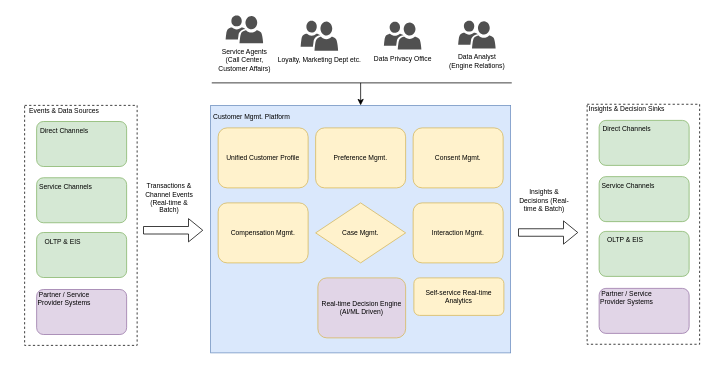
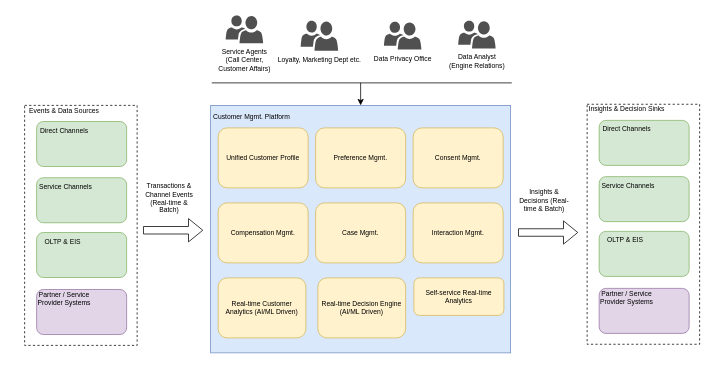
  <mxCell id="0" />
  <mxCell id="1" parent="0" />
  <mxCell id="2" value="" style="rounded=0;whiteSpace=wrap;html=1;fontSize=9;fillColor=#dae8fc;strokeColor=#6c8ebf;" parent="1" vertex="1"><mxGeometry x="280" y="140" width="400" height="330" as="geometry" /></mxCell>
  <mxCell id="3" value="Customer Mgmt. Platform" style="text;html=1;strokeColor=none;fillColor=none;align=center;verticalAlign=middle;whiteSpace=wrap;rounded=0;fontSize=9;" parent="1" vertex="1"><mxGeometry x="280" y="140" width="110" height="30" as="geometry" /></mxCell>
  <mxCell id="4" value="Unified Customer Profile" style="rounded=1;whiteSpace=wrap;html=1;fontSize=9;fillColor=#fff2cc;strokeColor=#d6b656;" parent="1" vertex="1"><mxGeometry x="290" y="170" width="120" height="80" as="geometry" /></mxCell>
  <mxCell id="5" value="Consent Mgmt." style="rounded=1;whiteSpace=wrap;html=1;fontSize=9;fillColor=#fff2cc;strokeColor=#d6b656;" parent="1" vertex="1"><mxGeometry x="550" y="170" width="120" height="80" as="geometry" /></mxCell>
  <mxCell id="6" value="Preference Mgmt." style="rounded=1;whiteSpace=wrap;html=1;fontSize=9;fillColor=#fff2cc;strokeColor=#d6b656;" parent="1" vertex="1"><mxGeometry x="420" y="170" width="120" height="80" as="geometry" /></mxCell>
  <mxCell id="7" value="Interaction Mgmt." style="rounded=1;whiteSpace=wrap;html=1;fontSize=9;fillColor=#fff2cc;strokeColor=#d6b656;" parent="1" vertex="1"><mxGeometry x="550" y="270" width="120" height="80" as="geometry" /></mxCell>
  <mxCell id="8" value="Compensation Mgmt." style="rounded=1;whiteSpace=wrap;html=1;fontSize=9;fillColor=#fff2cc;strokeColor=#d6b656;" parent="1" vertex="1"><mxGeometry x="290" y="270" width="120" height="80" as="geometry" /></mxCell>
- <mxCell id="9" value="Case Mgmt." style="rhombus;whiteSpace=wrap;html=1;fontSize=9;fillColor=#fff2cc;strokeColor=#d6b656;" parent="1" vertex="1"><mxGeometry x="420" y="270" width="120" height="80" as="geometry" /></mxCell>
+ <mxCell id="9" value="Case Mgmt." style="rounded=1;whiteSpace=wrap;html=1;fontSize=9;fillColor=#fff2cc;strokeColor=#d6b656;" parent="1" vertex="1"><mxGeometry x="420" y="270" width="120" height="80" as="geometry" /></mxCell>
+ <mxCell id="10" value="Real-time Customer Analytics (AI/ML Driven)" style="rounded=1;whiteSpace=wrap;html=1;fontSize=9;fillColor=#fff2cc;strokeColor=#d6b656;" parent="1" vertex="1"><mxGeometry x="290" y="370" width="117" height="80" as="geometry" /></mxCell>
  <mxCell id="11" value="Self-service Real-time Analytics" style="rounded=1;whiteSpace=wrap;html=1;fontSize=9;fillColor=#fff2cc;strokeColor=#d6b656;" parent="1" vertex="1"><mxGeometry x="551" y="370" width="120" height="50" as="geometry" /></mxCell>
  <mxCell id="12" value="" style="group" parent="1" vertex="1" connectable="0"><mxGeometry x="770" y="130" width="162" height="328.5" as="geometry" /></mxCell>
  <mxCell id="13" value="" style="rounded=0;whiteSpace=wrap;html=1;fontSize=9;dashed=1;" parent="12" vertex="1"><mxGeometry x="12" y="8.5" width="150" height="320" as="geometry" /></mxCell>
  <mxCell id="14" value="" style="group" parent="12" vertex="1" connectable="0"><mxGeometry x="22" y="27" width="136" height="293" as="geometry" /></mxCell>
  <mxCell id="15" value="" style="group" parent="14" vertex="1" connectable="0"><mxGeometry width="126" height="63" as="geometry" /></mxCell>
  <mxCell id="16" value="" style="rounded=1;whiteSpace=wrap;html=1;fontSize=9;fillColor=#d5e8d4;strokeColor=#82b366;" parent="15" vertex="1"><mxGeometry x="6" y="3" width="120" height="60" as="geometry" /></mxCell>
  <mxCell id="17" value="Direct Channels" style="text;html=1;strokeColor=none;fillColor=none;align=center;verticalAlign=middle;whiteSpace=wrap;rounded=0;fontSize=9;" parent="15" vertex="1"><mxGeometry x="3" width="80" height="30" as="geometry" /></mxCell>
  <mxCell id="18" value="" style="group" parent="14" vertex="1" connectable="0"><mxGeometry y="75" width="126" height="63" as="geometry" /></mxCell>
  <mxCell id="19" value="" style="rounded=1;whiteSpace=wrap;html=1;fontSize=9;fillColor=#d5e8d4;strokeColor=#82b366;" parent="18" vertex="1"><mxGeometry x="6" y="3" width="120" height="60" as="geometry" /></mxCell>
  <mxCell id="20" value="Service Channels" style="text;html=1;strokeColor=none;fillColor=none;align=center;verticalAlign=middle;whiteSpace=wrap;rounded=0;fontSize=9;" parent="18" vertex="1"><mxGeometry x="5" width="80" height="30" as="geometry" /></mxCell>
  <mxCell id="21" value="" style="group" parent="14" vertex="1" connectable="0"><mxGeometry y="148" width="126" height="63" as="geometry" /></mxCell>
  <mxCell id="22" value="" style="rounded=1;whiteSpace=wrap;html=1;fontSize=9;fillColor=#d5e8d4;strokeColor=#82b366;" parent="21" vertex="1"><mxGeometry x="6" y="3" width="120" height="60" as="geometry" /></mxCell>
  <mxCell id="23" value="OLTP &amp;amp; EIS" style="text;html=1;strokeColor=none;fillColor=none;align=center;verticalAlign=middle;whiteSpace=wrap;rounded=0;fontSize=9;" parent="21" vertex="1"><mxGeometry x="-14" width="110" height="30" as="geometry" /></mxCell>
  <mxCell id="24" value="" style="group" parent="14" vertex="1" connectable="0"><mxGeometry y="224" width="126" height="63" as="geometry" /></mxCell>
  <mxCell id="25" value="" style="rounded=1;whiteSpace=wrap;html=1;fontSize=9;fillColor=#e1d5e7;strokeColor=#9673a6;" parent="24" vertex="1"><mxGeometry x="6" y="3" width="120" height="60" as="geometry" /></mxCell>
  <mxCell id="26" value="Partner / Service Provider Systems" style="text;html=1;strokeColor=none;fillColor=none;align=center;verticalAlign=middle;whiteSpace=wrap;rounded=0;fontSize=9;" parent="24" vertex="1"><mxGeometry x="3" width="80" height="30" as="geometry" /></mxCell>
  <mxCell id="27" value="Insights &amp;amp; Decision Sinks" style="text;html=1;strokeColor=none;fillColor=none;align=center;verticalAlign=middle;whiteSpace=wrap;rounded=0;fontSize=9;" parent="12" vertex="1"><mxGeometry width="130" height="30" as="geometry" /></mxCell>
- <mxCell id="28" value="Real-time Decision Engine (AI/ML Driven)" style="rounded=1;whiteSpace=wrap;html=1;fontSize=9;fillColor=#e1d5e7;strokeColor=#d6b656;" parent="1" vertex="1"><mxGeometry x="423" y="370" width="117" height="80" as="geometry" /></mxCell>
+ <mxCell id="28" value="Real-time Decision Engine (AI/ML Driven)" style="rounded=1;whiteSpace=wrap;html=1;fontSize=9;fillColor=#fff2cc;strokeColor=#d6b656;" parent="1" vertex="1"><mxGeometry x="423" y="370" width="117" height="80" as="geometry" /></mxCell>
  <mxCell id="29" value="" style="shape=flexArrow;endArrow=classic;html=1;rounded=0;fontSize=9;" parent="1" edge="1"><mxGeometry width="50" height="50" relative="1" as="geometry"><mxPoint x="190" y="306.5" as="sourcePoint" /><mxPoint x="270" y="306.5" as="targetPoint" /></mxGeometry></mxCell>
  <mxCell id="30" value="Transactions &amp;amp; Channel Events (Real-time &amp;amp; Batch)" style="text;html=1;strokeColor=none;fillColor=none;align=center;verticalAlign=middle;whiteSpace=wrap;rounded=0;fontSize=9;" parent="1" vertex="1"><mxGeometry x="190" y="233.5" width="70" height="60" as="geometry" /></mxCell>
  <mxCell id="31" value="" style="rounded=0;whiteSpace=wrap;html=1;fontSize=9;dashed=1;" parent="1" vertex="1"><mxGeometry x="32" y="140" width="150" height="320" as="geometry" /></mxCell>
  <mxCell id="32" value="Events &amp;amp; Data Sources" style="text;html=1;strokeColor=none;fillColor=none;align=center;verticalAlign=middle;whiteSpace=wrap;rounded=0;fontSize=9;" parent="1" vertex="1"><mxGeometry x="20" y="131.5" width="130" height="30" as="geometry" /></mxCell>
  <mxCell id="33" value="" style="group" parent="1" vertex="1" connectable="0"><mxGeometry x="42" y="158.5" width="126" height="63" as="geometry" /></mxCell>
  <mxCell id="34" value="" style="rounded=1;whiteSpace=wrap;html=1;fontSize=9;fillColor=#d5e8d4;strokeColor=#82b366;" parent="33" vertex="1"><mxGeometry x="6" y="3" width="120" height="60" as="geometry" /></mxCell>
  <mxCell id="35" value="Direct Channels" style="text;html=1;strokeColor=none;fillColor=none;align=center;verticalAlign=middle;whiteSpace=wrap;rounded=0;fontSize=9;" parent="33" vertex="1"><mxGeometry x="3" width="80" height="30" as="geometry" /></mxCell>
  <mxCell id="36" value="" style="group" parent="1" vertex="1" connectable="0"><mxGeometry x="42" y="233.5" width="126" height="63" as="geometry" /></mxCell>
  <mxCell id="37" value="" style="rounded=1;whiteSpace=wrap;html=1;fontSize=9;fillColor=#d5e8d4;strokeColor=#82b366;" parent="36" vertex="1"><mxGeometry x="6" y="3" width="120" height="60" as="geometry" /></mxCell>
  <mxCell id="38" value="Service Channels" style="text;html=1;strokeColor=none;fillColor=none;align=center;verticalAlign=middle;whiteSpace=wrap;rounded=0;fontSize=9;" parent="36" vertex="1"><mxGeometry x="5" width="80" height="30" as="geometry" /></mxCell>
  <mxCell id="39" value="" style="group" parent="1" vertex="1" connectable="0"><mxGeometry x="42" y="306.5" width="126" height="63" as="geometry" /></mxCell>
  <mxCell id="40" value="" style="rounded=1;whiteSpace=wrap;html=1;fontSize=9;fillColor=#d5e8d4;strokeColor=#82b366;" parent="39" vertex="1"><mxGeometry x="6" y="3" width="120" height="60" as="geometry" /></mxCell>
  <mxCell id="41" value="OLTP &amp;amp; EIS" style="text;html=1;strokeColor=none;fillColor=none;align=center;verticalAlign=middle;whiteSpace=wrap;rounded=0;fontSize=9;" parent="39" vertex="1"><mxGeometry x="-14" width="110" height="30" as="geometry" /></mxCell>
  <mxCell id="42" value="" style="group" parent="1" vertex="1" connectable="0"><mxGeometry x="42" y="382.5" width="126" height="63" as="geometry" /></mxCell>
  <mxCell id="43" value="" style="rounded=1;whiteSpace=wrap;html=1;fontSize=9;fillColor=#e1d5e7;strokeColor=#9673a6;" parent="42" vertex="1"><mxGeometry x="6" y="3" width="120" height="60" as="geometry" /></mxCell>
  <mxCell id="44" value="Partner / Service Provider Systems" style="text;html=1;strokeColor=none;fillColor=none;align=center;verticalAlign=middle;whiteSpace=wrap;rounded=0;fontSize=9;" parent="42" vertex="1"><mxGeometry x="3" width="80" height="30" as="geometry" /></mxCell>
  <mxCell id="45" value="" style="shape=flexArrow;endArrow=classic;html=1;rounded=0;fontSize=9;" parent="1" edge="1"><mxGeometry width="50" height="50" relative="1" as="geometry"><mxPoint x="690" y="309.5" as="sourcePoint" /><mxPoint x="770" y="309.5" as="targetPoint" /></mxGeometry></mxCell>
  <mxCell id="46" value="Insights &amp;amp; Decisions (Real-time &amp;amp; Batch)" style="text;html=1;strokeColor=none;fillColor=none;align=center;verticalAlign=middle;whiteSpace=wrap;rounded=0;fontSize=9;" parent="1" vertex="1"><mxGeometry x="690" y="236.5" width="70" height="60" as="geometry" /></mxCell>
  <mxCell id="47" value="" style="endArrow=classic;html=1;rounded=0;fontSize=9;entryX=0.5;entryY=0;entryDx=0;entryDy=0;" parent="1" target="2" edge="1"><mxGeometry width="50" height="50" relative="1" as="geometry"><mxPoint x="480" y="110" as="sourcePoint" /><mxPoint y="60" as="targetPoint" x="530" /></mxGeometry></mxCell>
  <mxCell id="48" value="" style="group" parent="1" vertex="1" connectable="0"><mxGeometry x="281.5" y="20" width="400" height="90" as="geometry" /></mxCell>
  <mxCell id="49" value="Data Privacy Office" style="sketch=0;pointerEvents=1;shadow=0;dashed=0;html=1;strokeColor=none;labelPosition=center;verticalLabelPosition=bottom;verticalAlign=top;align=center;fillColor=#505050;shape=mxgraph.mscae.intune.user_group;fontSize=9;" parent="48" vertex="1"><mxGeometry x="229.5" y="8.5" width="50" height="37" as="geometry" /></mxCell>
  <mxCell id="50" value="Service Agents&lt;br style=&quot;border-color: var(--border-color);&quot;&gt;(Call Center,&lt;br style=&quot;border-color: var(--border-color);&quot;&gt;Customer Affairs)" style="sketch=0;pointerEvents=1;shadow=0;dashed=0;html=1;strokeColor=none;labelPosition=center;verticalLabelPosition=bottom;verticalAlign=top;align=center;fillColor=#505050;shape=mxgraph.mscae.intune.user_group;fontSize=9;" parent="48" vertex="1"><mxGeometry x="18.5" width="50" height="37" as="geometry" /></mxCell>
  <mxCell id="51" value="Loyalty, Marketing Dept etc." style="sketch=0;pointerEvents=1;shadow=0;dashed=0;html=1;strokeColor=none;labelPosition=center;verticalLabelPosition=bottom;verticalAlign=top;align=center;fillColor=#505050;shape=mxgraph.mscae.intune.user_group;fontSize=9;" parent="48" vertex="1"><mxGeometry x="118.5" y="7" width="50" height="40" as="geometry" /></mxCell>
  <mxCell id="52" value="Data Analyst &lt;br&gt;(Engine Relations)" style="sketch=0;pointerEvents=1;shadow=0;dashed=0;html=1;strokeColor=none;labelPosition=center;verticalLabelPosition=bottom;verticalAlign=top;align=center;fillColor=#505050;shape=mxgraph.mscae.intune.user_group;fontSize=9;" parent="48" vertex="1"><mxGeometry x="328.5" y="7" width="50" height="37" as="geometry" /></mxCell>
  <mxCell id="53" value="" style="endArrow=none;html=1;rounded=0;fontSize=9;" parent="48" edge="1"><mxGeometry width="50" height="50" relative="1" as="geometry"><mxPoint y="90" as="sourcePoint" /><mxPoint x="400" y="90" as="targetPoint" /></mxGeometry></mxCell>
